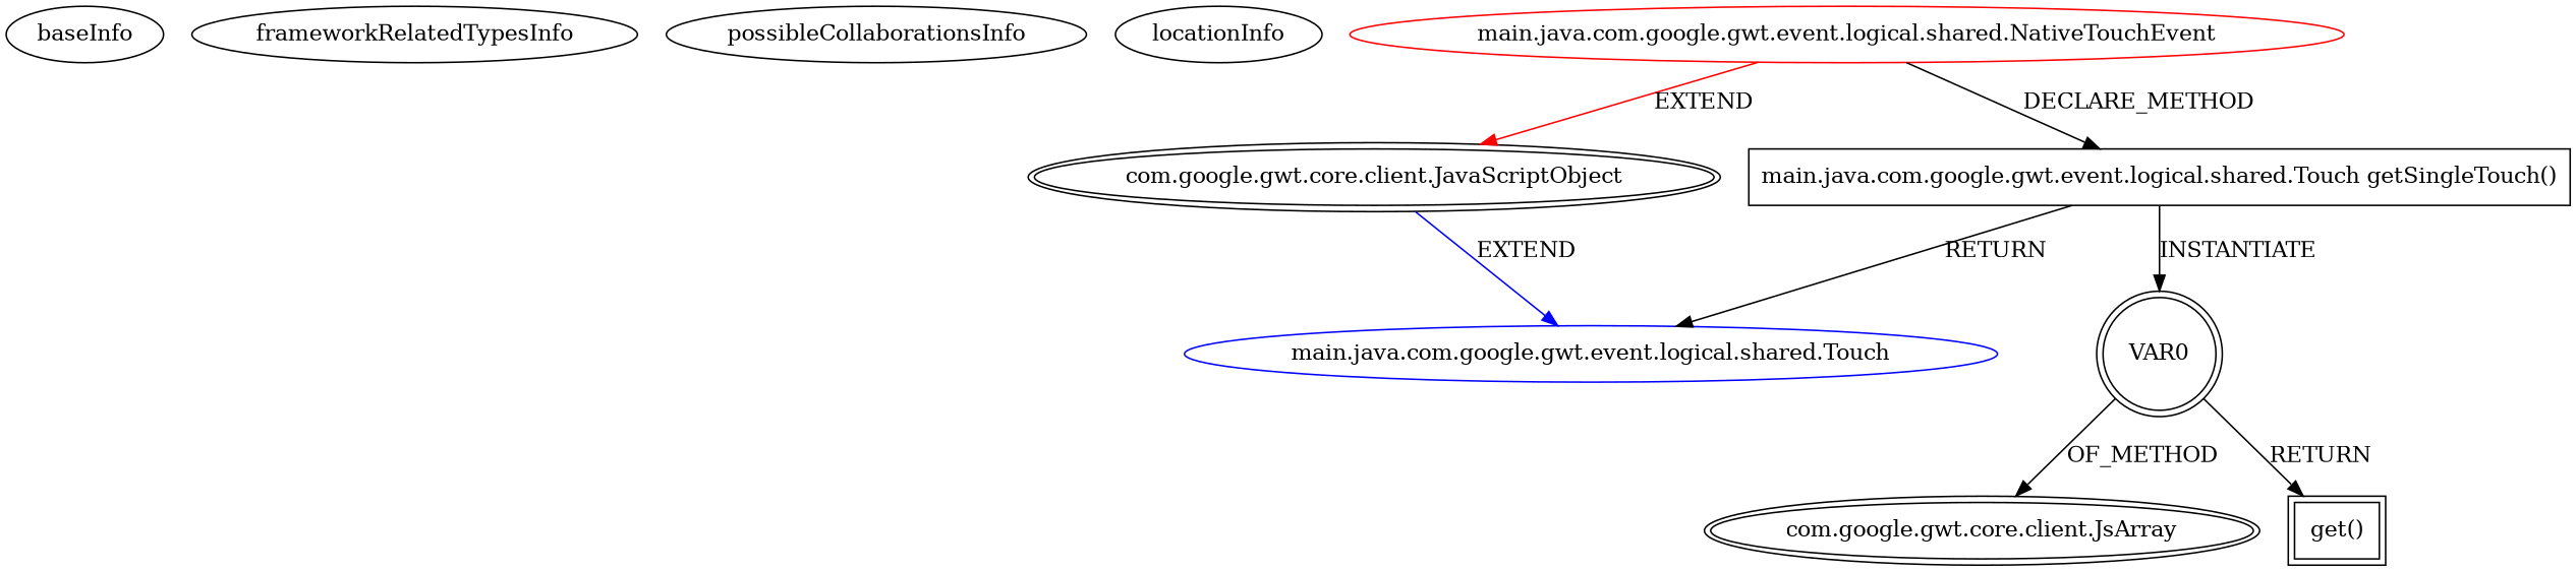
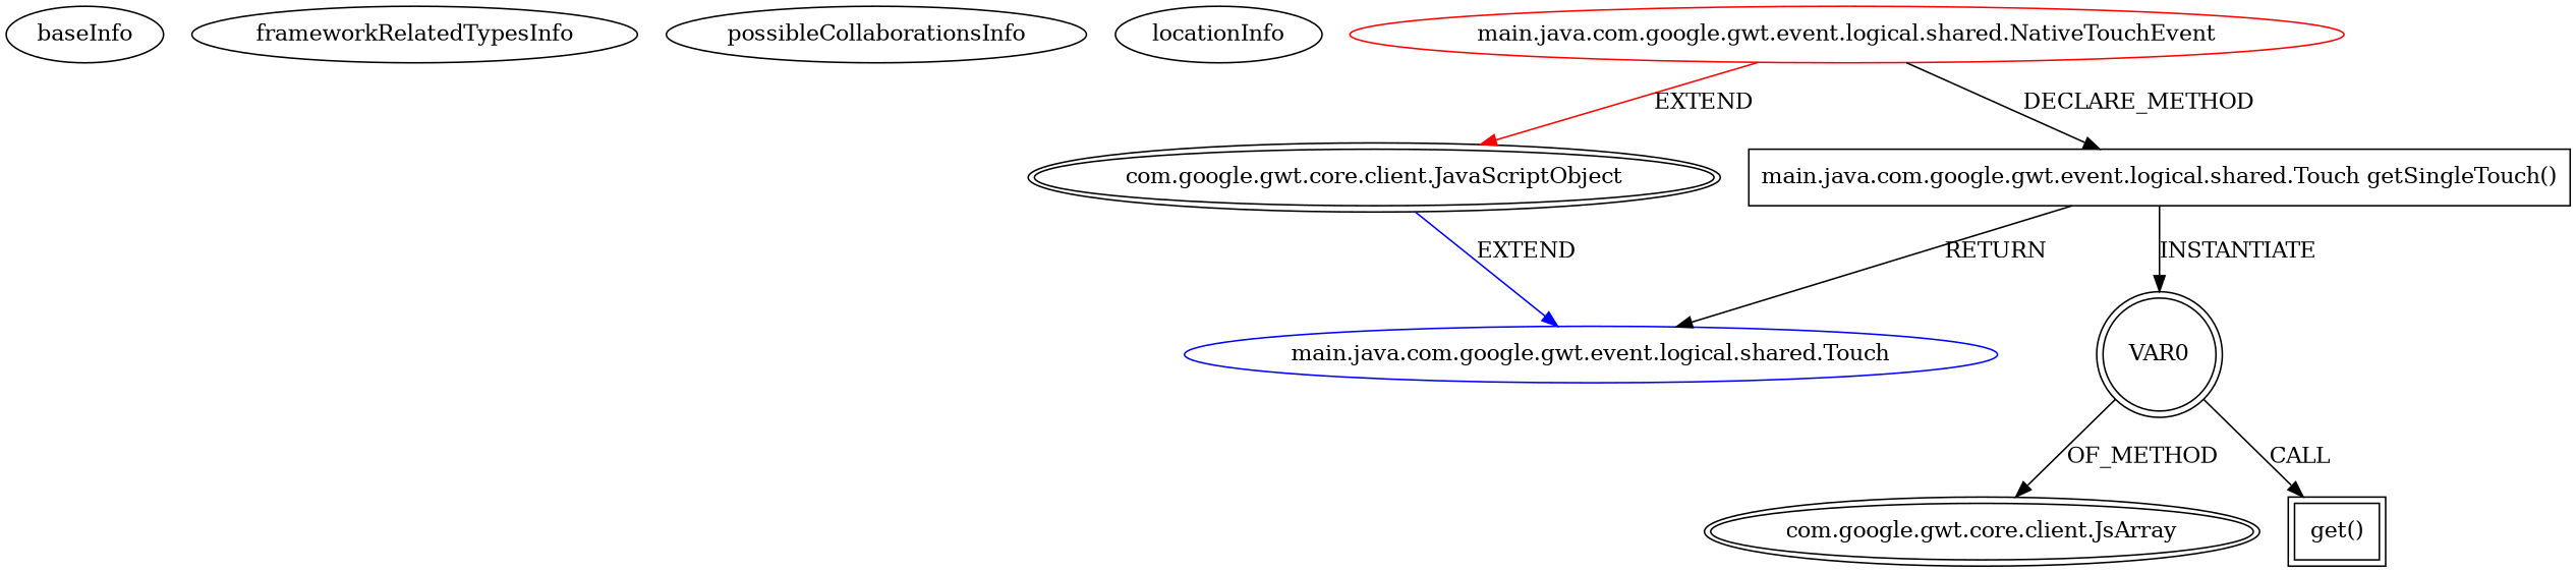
  digraph {
    baseInfo [category=extension_graph graphId=3164 isAnonymous=false possibleRelation=true]
    frameworkRelatedTypesInfo [0="com.google.gwt.core.client.JavaScriptObject"]
    possibleCollaborationsInfo [0="3164~CLIENT_METHOD_DECLARATION-RETURN_TYPE-~com.google.gwt.core.client.JavaScriptObject ~com.google.gwt.core.client.JavaScriptObject ~false~false"]
    locationInfo [contextSignature=NativeTouchEvent filePath="/jhudson8-gwt-jquery-ui/gwt-jquery-ui-master/core/gwt-jquery-ui-mobile/src/main/java/com/google/gwt/event/logical/shared/NativeTouchEvent.java" graphId=3164 projectName="jhudson8-gwt-jquery-ui"]
    n5 [color=red isFrameworkType=false label="main.java.com.google.gwt.event.logical.shared.NativeTouchEvent" vertexType=ROOT_CLIENT_CLASS_DECLARATION]
    n6 [isFrameworkType=true label="com.google.gwt.core.client.JavaScriptObject" peripheries=2 vertexType=FRAMEWORK_CLASS_TYPE]
    n7 [isFrameworkType=false label="main.java.com.google.gwt.event.logical.shared.Touch getSingleTouch()" shape=box vertexType=CLIENT_METHOD_DECLARATION]
    n8 [color=blue isFrameworkType=false label="main.java.com.google.gwt.event.logical.shared.Touch" vertexType=REFERENCE_CLIENT_CLASS_DECLARATION]
    n9 [isFrameworkType=true label=VAR0 peripheries=2 shape=circle vertexType=VARIABLE_EXPRESION]
    n10 [isFrameworkType=true label="com.google.gwt.core.client.JsArray" peripheries=2 vertexType=FRAMEWORK_CLASS_TYPE]
    n11 [isFrameworkType=true label="get()" peripheries=2 shape=box vertexType=INSIDE_CALL]
    n5 -> n6 [color=red label=EXTEND]
    n5 -> n7 [label=DECLARE_METHOD]
    n6 -> n8 [color=blue label=EXTEND]
    n7 -> n8 [label=RETURN]
    n7 -> n9 [label=INSTANTIATE]
    n9 -> n10 [label=OF_METHOD]
-   n9 -> n11 [label=RETURN]
+   n9 -> n11 [label=CALL]
  }
